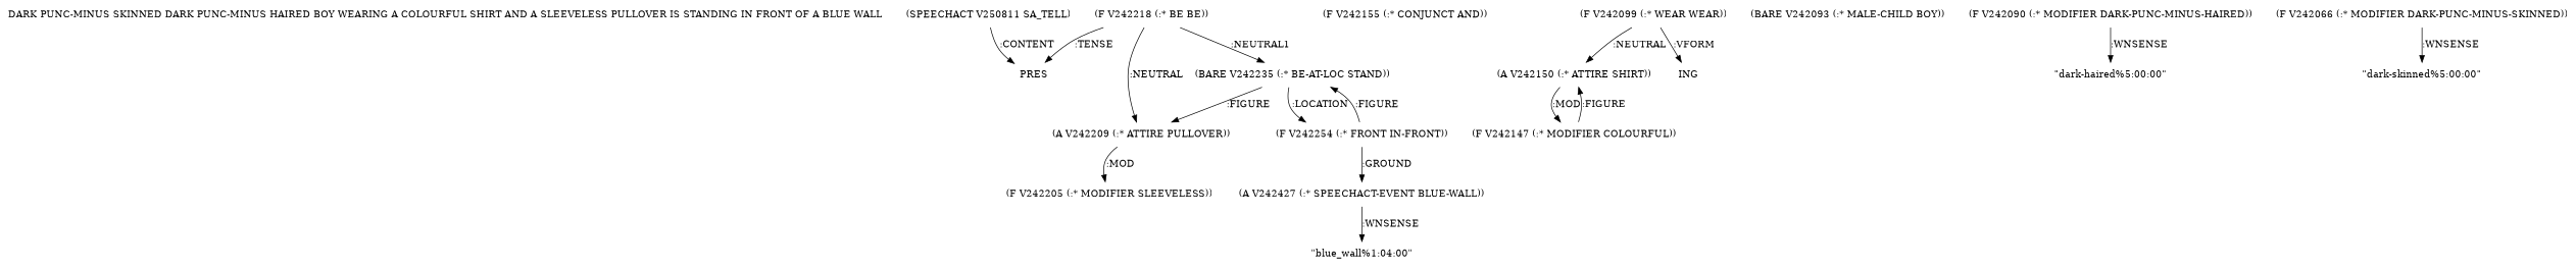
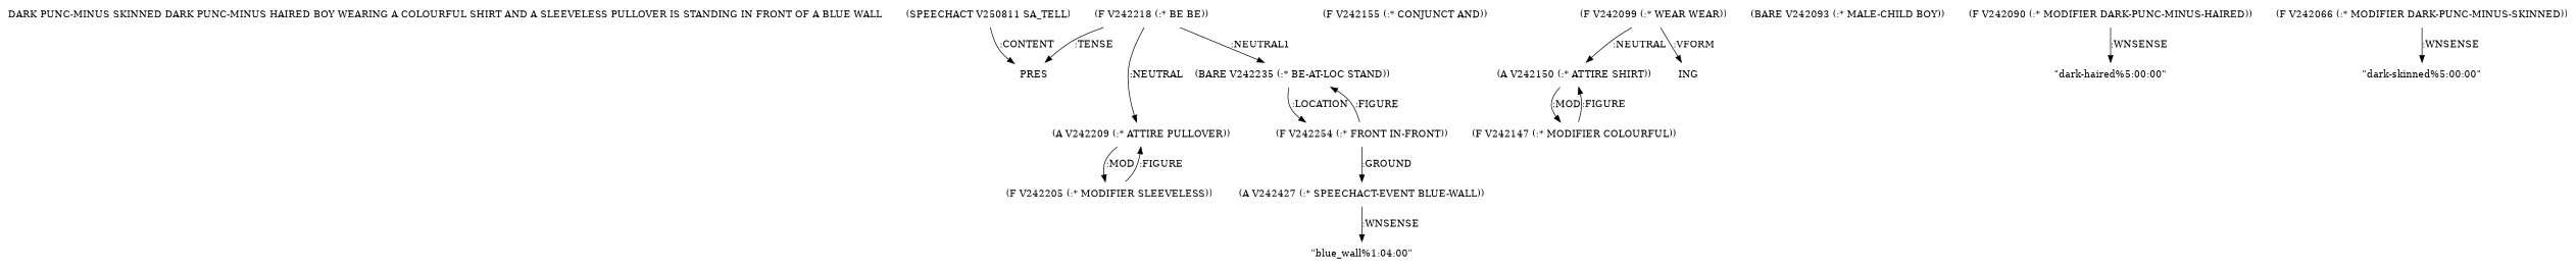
  digraph {
    node [shape=none]
    "DARK PUNC-MINUS SKINNED DARK PUNC-MINUS HAIRED BOY WEARING A COLOURFUL SHIRT AND A SLEEVELESS PULLOVER IS STANDING IN FRONT OF A BLUE WALL"
    n2 [label="(SPEECHACT V250811 SA_TELL)"]
    n3 [label=PRES]
    n4 [label="(F V242218 (:* BE BE))"]
    n5 [label="(A V242209 (:* ATTIRE PULLOVER))"]
    n6 [label="(BARE V242235 (:* BE-AT-LOC STAND))"]
    n7 [label="(F V242205 (:* MODIFIER SLEEVELESS))"]
    n8 [label="(F V242254 (:* FRONT IN-FRONT))"]
    n9 [label="(A V242427 (:* SPEECHACT-EVENT BLUE-WALL))"]
    n10 [label="\"blue_wall%1:04:00\""]
    n11 [label="(F V242155 (:* CONJUNCT AND))"]
    n12 [label="(F V242099 (:* WEAR WEAR))"]
    n13 [label="(A V242150 (:* ATTIRE SHIRT))"]
    n14 [label=ING]
    n15 [label="(F V242147 (:* MODIFIER COLOURFUL))"]
    n16 [label="(BARE V242093 (:* MALE-CHILD BOY))"]
    n17 [label="(F V242090 (:* MODIFIER DARK-PUNC-MINUS-HAIRED))"]
    n18 [label="\"dark-haired%5:00:00\""]
    n19 [label="(F V242066 (:* MODIFIER DARK-PUNC-MINUS-SKINNED))"]
    n20 [label="\"dark-skinned%5:00:00\""]
    n2 -> n3 [label=":CONTENT"]
    n4 -> n3 [label=":TENSE"]
    n4 -> n5 [label=":NEUTRAL"]
    n4 -> n6 [label=":NEUTRAL1"]
    n5 -> n7 [label=":MOD"]
    n6 -> n8 [label=":LOCATION"]
-   n6 -> n5 [label=":FIGURE"]
+   n7 -> n5 [label=":FIGURE"]
    n8 -> n6 [label=":FIGURE"]
    n8 -> n9 [label=":GROUND"]
    n9 -> n10 [label=":WNSENSE"]
    n12 -> n13 [label=":NEUTRAL"]
    n12 -> n14 [label=":VFORM"]
    n13 -> n15 [label=":MOD"]
    n15 -> n13 [label=":FIGURE"]
    n17 -> n18 [label=":WNSENSE"]
    n19 -> n20 [label=":WNSENSE"]
  }
